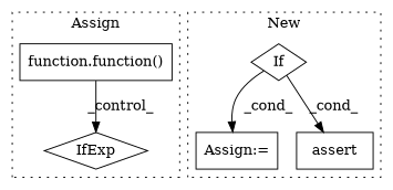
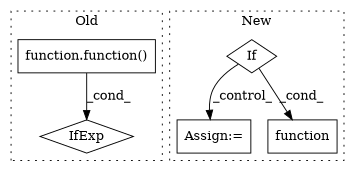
  digraph {
    node [shape=box]
    n1 [a=75 l="7,1" label="function.function()" s="4776,4804"]
    n2 [a=51 l="16,18" label=IfExp s="4760,4805" shape=diamond]
    n3 [a=96 l="3,14" label=If s="4229,4248" shape=diamond]
    n4 [a=68 l=3 label="Assign:=" s=4333]
-   n5 [a=65 l=7 label=assert s=4262]
+   n5 [a=65 l=7 label=function s=4262]
    subgraph cluster_1 {
-     label=Assign
+     label=Old
      style=dotted
      n1
      n2
    }
    subgraph cluster_2 {
      label=New
      style=dotted
      n3
      n4
      n5
    }
-   n1 -> n2 [label=_control_]
-   n3 -> n4 [label=_cond_]
+   n1 -> n2 [label=_cond_]
+   n3 -> n4 [label=_control_]
    n3 -> n5 [label=_cond_]
  }
